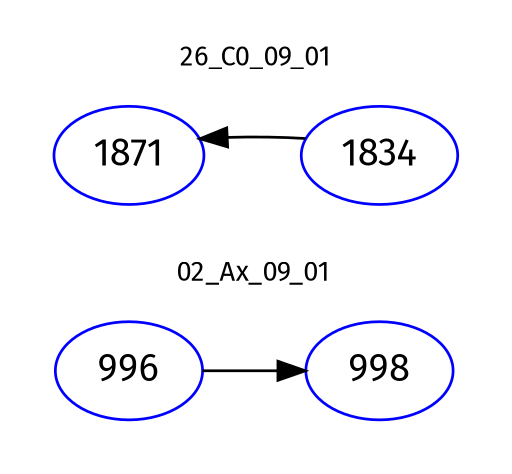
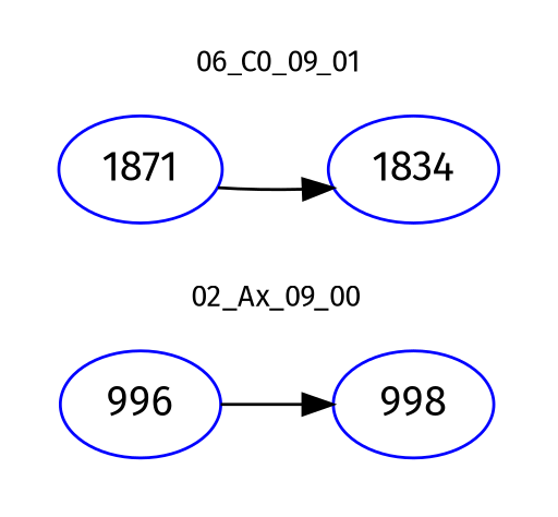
  digraph {
    fontname="Fira Sans"
    rankdir=LR
    node [color=blue fontname="Fira Sans"]
    edge [color=black fontname="Fira Sans"]
    n1 [label=996]
    n2 [label=998]
    n3 [label=1871]
    n4 [label=1834]
    subgraph cluster_1 {
      color=white
      fontsize=10
-     label="02_Ax_09_01"
+     label="02_Ax_09_00"
      n1
      n2
    }
    subgraph cluster_2 {
      color=white
      fontsize=10
-     label="26_C0_09_01"
+     label="06_C0_09_01"
      n3
      n4
    }
    n1 -> n2
-   n4 -> n3
+   n3 -> n4
  }
